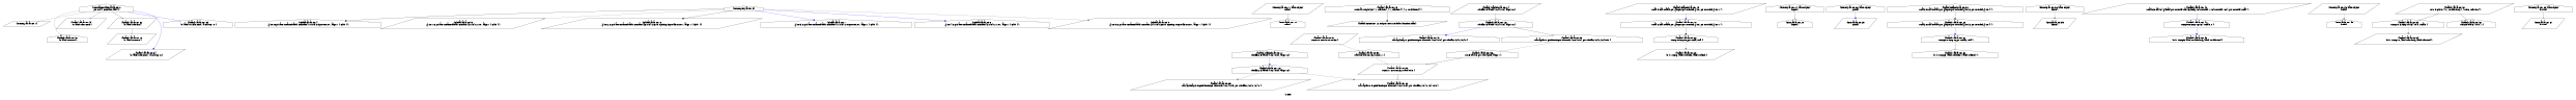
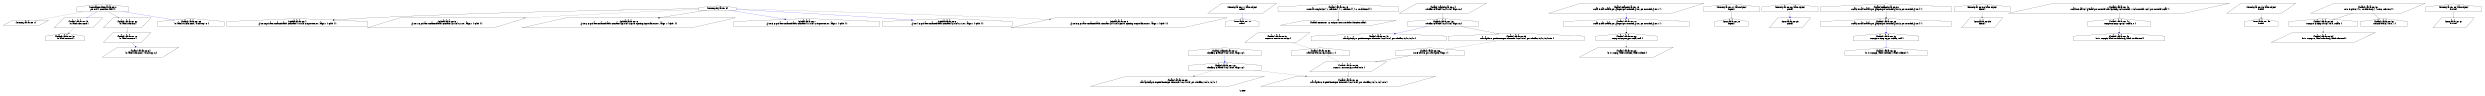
  digraph {
    label=SVFIR
    node [shape=house]
    edge [arrowhead=box color=blue]
    n1 [label="{ConstantNullPtrValVar ID: 0\n ptr null \{ constant data \}}"]
    n2 [label="{DummyValVar ID: 1}" shape=parallelogram]
    n3 [label="{[main] ValVar ID: 37\n   br label %return }"]
    n4 [label="{[main] ValVar ID: 49\n   br label %for.cond }" shape=parallelogram]
    n5 [label="{[main] ValVar ID: 62\n   br label %for.inc }" shape=parallelogram]
    n6 [label="{[main] ValVar ID: 64\n   br label %for.cond, !llvm.loop !6 }" shape=parallelogram]
    n7 [label="{[main] ValVar ID: 69\n   br label %while.cond, !llvm.loop !8 }"]
    n8 [label="{[main] ValVar ID: 72\n   br label %return }" shape=parallelogram]
    n9 [label="{DummyObjVar ID: 3}"]
    n10 [label="{GlobalValVar ID: 4\n @.str = private unnamed_addr constant [10 x i8] c\"input.txt\\00\", align 1 \{ Glob  \}}"]
    n11 [label="{GlobalValVar ID: 5\n @.str.1 = private unnamed_addr constant [2 x i8] c\"r\\00\", align 1 \{ Glob  \}}" shape=parallelogram]
    n12 [label="{GlobalValVar ID: 6\n @.str.2 = private unnamed_addr constant [26 x i8] c\"Error opening input file\\0A\\00\", align 1 \{ Glob  \}}" shape=parallelogram]
    n13 [label="{GlobalValVar ID: 7\n @.str.3 = private unnamed_addr constant [11 x i8] c\"output.txt\\00\", align 1 \{ Glob  \}}"]
    n14 [label="{GlobalValVar ID: 8\n @.str.4 = private unnamed_addr constant [2 x i8] c\"w\\00\", align 1 \{ Glob  \}}"]
    n15 [label="{GlobalValVar ID: 9\n @.str.5 = private unnamed_addr constant [27 x i8] c\"Error opening output file\\0A\\00\", align 1 \{ Glob  \}}" shape=parallelogram]
    n16 [label="{FunValVar ID: 10\nmain}"]
    n17 [label="{FunObjVar ID: 11 (base object)\nmain}" shape=parallelogram]
    n18 [label="{[main] RetPN ID: 12 unique return node for function main}" shape=parallelogram]
    n19 [label="{[main] ValVar ID: 13\n   %buffer = alloca [1024 x i8], align 16 }"]
    n20 [label="{[main] ValVar ID: 40\n   %arraydecay = getelementptr inbounds [1024 x i8], ptr %buffer, i64 0, i64 0 }"]
    n21 [label="{[main] ValVar ID: 55\n   %arrayidx = getelementptr inbounds [1024 x i8], ptr %buffer, i64 0, i64 %i.0 }"]
    n22 [label="{[main] ValVar ID: 56\n   %0 = load i8, ptr %arrayidx, align 1 }"]
    n23 [label="{[main] ValVar ID: 59\n   %conv11 = trunc i32 %add to i8 }" shape=parallelogram]
    n24 [label="{[main] StackObjVar ID: 14\n   %buffer = alloca [1024 x i8], align 16 }" shape=parallelogram]
    n25 [label="{[main] ValVar ID: 16\n   %buffer2 = alloca [1024 x i8], align 16 }"]
    n26 [label="{[main] ValVar ID: 60\n   %arrayidx12 = getelementptr inbounds [1024 x i8], ptr %buffer2, i64 0, i64 %i.0 }" shape=parallelogram]
    n27 [label="{[main] ValVar ID: 65\n   %arraydecay13 = getelementptr inbounds [1024 x i8], ptr %buffer2, i64 0, i64 0 }" shape=parallelogram]
    n28 [label="{[main] StackObjVar ID: 17\n   %buffer2 = alloca [1024 x i8], align 16 }"]
    n29 [label="{[main] ValVar ID: 18\n   %call = call noalias ptr @fopen(ptr noundef @.str, ptr noundef @.str.1) }"]
    n30 [label="{[main] ValVar ID: 22\n   %cmp = icmp eq ptr %call, null }"]
    n31 [label="{[main] ValVar ID: 23\n   br i1 %cmp, label %if.then, label %if.end }" shape=parallelogram]
    n32 [label="{[main] HeapObjVar ID: 19\n   %call = call noalias ptr @fopen(ptr noundef @.str, ptr noundef @.str.1) }" shape=parallelogram]
    n33 [label="{FunValVar ID: 20\nfopen}"]
    n34 [label="{FunObjVar ID: 21 (base object)\nfopen}"]
    n35 [label="{FunValVar ID: 25\nprintf}" shape=parallelogram]
    n36 [label="{FunObjVar ID: 26 (base object)\nprintf}"]
    n37 [label="{[main] ValVar ID: 29\n   %call2 = call noalias ptr @fopen(ptr noundef @.str.3, ptr noundef @.str.4) }"]
    n38 [label="{[main] ValVar ID: 31\n   %cmp3 = icmp eq ptr %call2, null }"]
    n39 [label="{[main] ValVar ID: 32\n   br i1 %cmp3, label %if.then4, label %if.end7 }"]
    n40 [label="{[main] HeapObjVar ID: 30\n   %call2 = call noalias ptr @fopen(ptr noundef @.str.3, ptr noundef @.str.4) }"]
    n41 [label="{FunValVar ID: 35\nfclose}" shape=parallelogram]
    n42 [label="{FunObjVar ID: 36 (base object)\nfclose}"]
    n43 [label="{[main] ValVar ID: 42\n   %call8 = call i64 @fread(ptr noundef %arraydecay, i64 noundef 1, i64 noundef 1024, ptr noundef %call) }" shape=parallelogram]
    n44 [label="{[main] ValVar ID: 47\n   %cmp9 = icmp ugt i64 %call8, 0 }"]
    n45 [label="{[main] ValVar ID: 48\n   br i1 %cmp9, label %while.body, label %while.end }"]
    n46 [label="{FunValVar ID: 45\nfread}"]
    n47 [label="{FunObjVar ID: 46 (base object)\nfread}" shape=parallelogram]
    n48 [label="{[main] ValVar ID: 51\n   %i.0 = phi i64 [ 0, %while.body ], [ %inc, %for.inc ] }" shape=parallelogram]
    n49 [label="{[main] ValVar ID: 53\n   %cmp10 = icmp ult i64 %i.0, %call8 }"]
    n50 [label="{[main] ValVar ID: 52\n   %inc = add i64 %i.0, 1 }"]
    n51 [label="{[main] ValVar ID: 54\n   br i1 %cmp10, label %for.body, label %for.end }" shape=parallelogram]
    n52 [label="{[main] ValVar ID: 57\n   %conv = sext i8 %0 to i32 }" shape=parallelogram]
    n53 [label="{[main] ValVar ID: 58\n   %add = add nsw i32 %conv, 1 }"]
    n54 [label="{FunValVar ID: 67\nfwrite}" shape=parallelogram]
    n55 [label="{FunObjVar ID: 68 (base object)\nfwrite}"]
    n56 [label="{[main] ValVar ID: 73\n   %retval.0 = phi i32 [ 1, %if.then ], [ 1, %if.then4 ], [ 0, %while.end ] }"]
    n1 -> n2 [arrowhead=odot color=gray40]
-   n1 -> n3 [color=gray40]
+   n4 -> n3 [color=gray40]
    n1 -> n4 [arrowhead=odot]
    n1 -> n5 [arrowhead=odot color=black]
-   n1 -> n6
+   n8 -> n6
    n1 -> n7 [arrowhead=odot]
    n5 -> n8 [arrowhead=odot]
    n9 -> n10 [color=black]
    n9 -> n11 [arrowhead=odot color=gray40]
    n9 -> n12 [color=black]
    n9 -> n13
    n9 -> n14
    n9 -> n15 [color=gray40]
    n17 -> n16 [arrowhead=odot]
    n19 -> n20
    n19 -> n21 [arrowhead=odot color=black]
    n21 -> n22 [arrowhead=odot color=gray40]
    n22 -> n23 [arrowhead=odot color=black]
    n23 -> n26 [arrowhead=odot color=black]
    n24 -> n19 [arrowhead=odot color=black]
    n25 -> n26 [color=gray40]
    n25 -> n27 [color=gray40]
    n28 -> n25
    n29 -> n30 [color=black]
    n30 -> n31 [color=gray40]
    n32 -> n29
    n34 -> n33 [arrowhead=odot color=black]
    n36 -> n35
    n37 -> n38
    n38 -> n39 [arrowhead=odot]
    n40 -> n37 [color=black]
    n42 -> n41 [color=gray40]
    n43 -> n44 [arrowhead=odot]
    n44 -> n45
    n47 -> n46 [color=gray40]
    n48 -> n49 [arrowhead=odot color=black]
    n48 -> n50 [arrowhead=odot color=black]
    n49 -> n51 [color=gray40]
    n52 -> n53 [arrowhead=odot color=gray40]
    n53 -> n23 [arrowhead=odot color=gray40]
    n55 -> n54 [arrowhead=odot]
    n56 -> n18 [color=black]
  }
